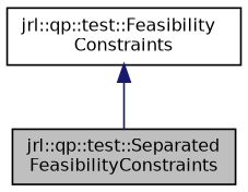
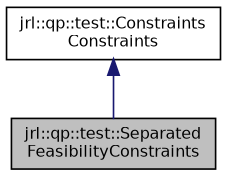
  digraph {
    node [color=black fontname=Helvetica fontsize=10 shape=record style=filled]
    n1 [fillcolor=grey75 fontcolor=black height=0.2 label="jrl::qp::test::Separated\lFeasibilityConstraints" width=0.4]
-   n2 [fillcolor=white height=0.2 label="jrl::qp::test::Feasibility\lConstraints" width=0.4]
+   n2 [fillcolor=white height=0.2 label="jrl::qp::test::Constraints\lConstraints" width=0.4]
    n2 -> n1 [color=midnightblue dir=back fontname=Helvetica fontsize=10 labelfontname=Helvetica labelfontsize=10 style=solid]
  }
